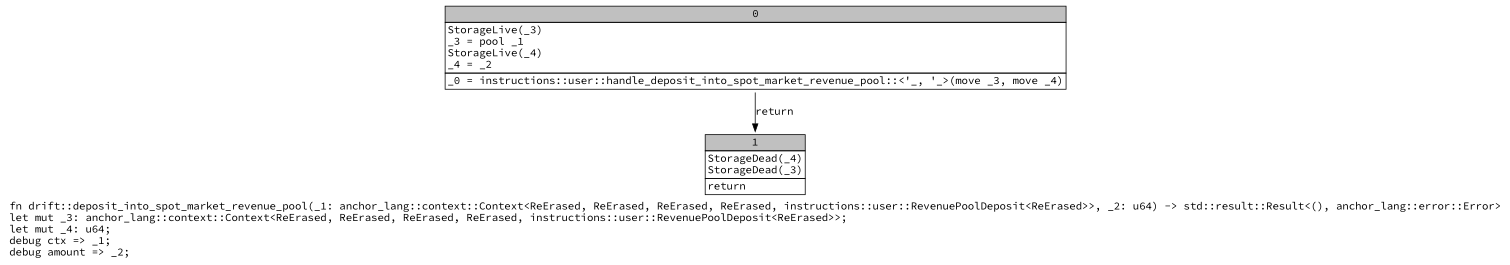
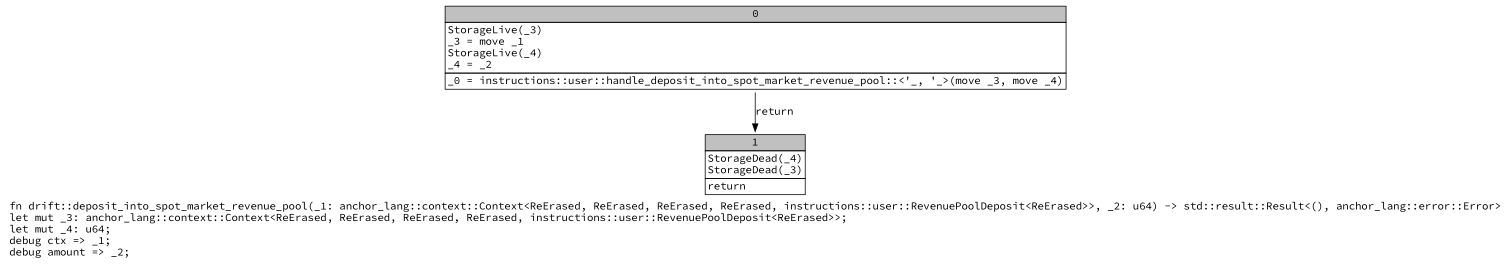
  digraph {
    fontname="Source Code Pro"
    label=<fn drift::deposit_into_spot_market_revenue_pool(_1: anchor_lang::context::Context&lt;ReErased, ReErased, ReErased, ReErased, instructions::user::RevenuePoolDeposit&lt;ReErased&gt;&gt;, _2: u64) -&gt; std::result::Result&lt;(), anchor_lang::error::Error&gt;<br align="left"/>let mut _3: anchor_lang::context::Context&lt;ReErased, ReErased, ReErased, ReErased, instructions::user::RevenuePoolDeposit&lt;ReErased&gt;&gt;;<br align="left"/>let mut _4: u64;<br align="left"/>debug ctx =&gt; _1;<br align="left"/>debug amount =&gt; _2;<br align="left"/>>
    node [fontname="Source Code Pro" shape=none]
-   n1 [label=<<table border="0" cellborder="1" cellspacing="0"><tr><td bgcolor="gray" align="center" colspan="1">0</td></tr><tr><td align="left" balign="left">StorageLive(_3)<br/>_3 = pool _1<br/>StorageLive(_4)<br/>_4 = _2<br/></td></tr><tr><td align="left">_0 = instructions::user::handle_deposit_into_spot_market_revenue_pool::&lt;'_, '_&gt;(move _3, move _4)</td></tr></table>>]
+   n1 [label=<<table border="0" cellborder="1" cellspacing="0"><tr><td bgcolor="gray" align="center" colspan="1">0</td></tr><tr><td align="left" balign="left">StorageLive(_3)<br/>_3 = move _1<br/>StorageLive(_4)<br/>_4 = _2<br/></td></tr><tr><td align="left">_0 = instructions::user::handle_deposit_into_spot_market_revenue_pool::&lt;'_, '_&gt;(move _3, move _4)</td></tr></table>>]
    n2 [label=<<table border="0" cellborder="1" cellspacing="0"><tr><td bgcolor="gray" align="center" colspan="1">1</td></tr><tr><td align="left" balign="left">StorageDead(_4)<br/>StorageDead(_3)<br/></td></tr><tr><td align="left">return</td></tr></table>>]
    n1 -> n2 [fontname="Source Code Pro" label=return]
  }
